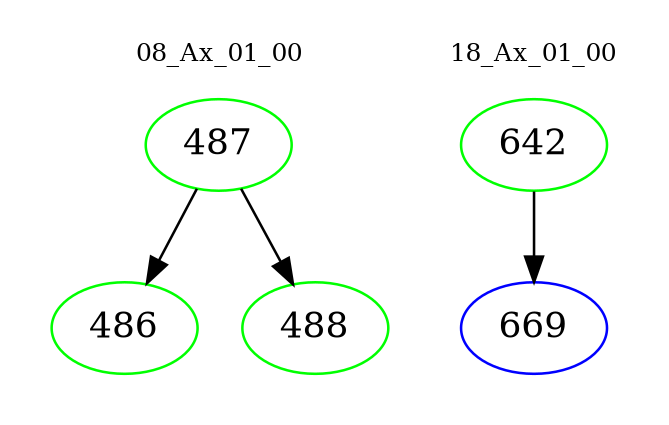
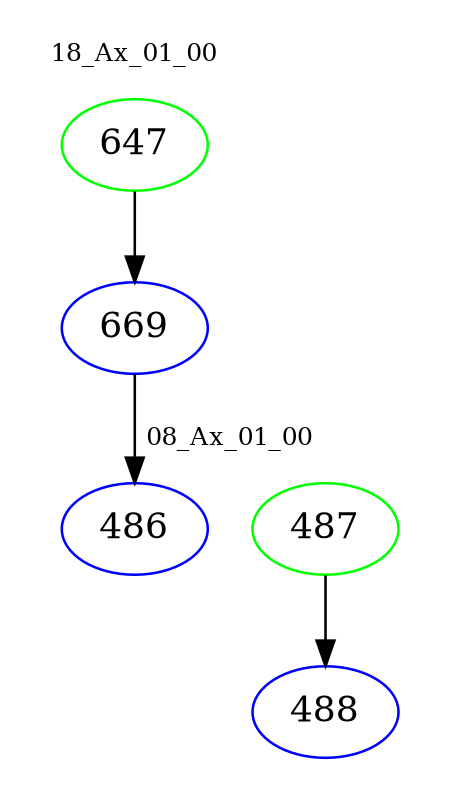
  digraph {
    node [color=green]
    edge [color=black]
    n1 [label=487]
-   n2 [label=486]
-   n3 [label=488]
-   n4 [label=642]
+   n2 [color=blue label=486]
+   n3 [color=blue label=488]
+   n4 [label=647]
    n5 [color=blue label=669]
    subgraph cluster_1 {
      color=white
      fontsize=10
      label="08_Ax_01_00"
      n1
      n2
      n3
    }
    subgraph cluster_2 {
      color=white
      fontsize=10
      label="18_Ax_01_00"
      n4
      n5
    }
-   n1 -> n2
+   n5 -> n2
    n1 -> n3
    n4 -> n5
  }
